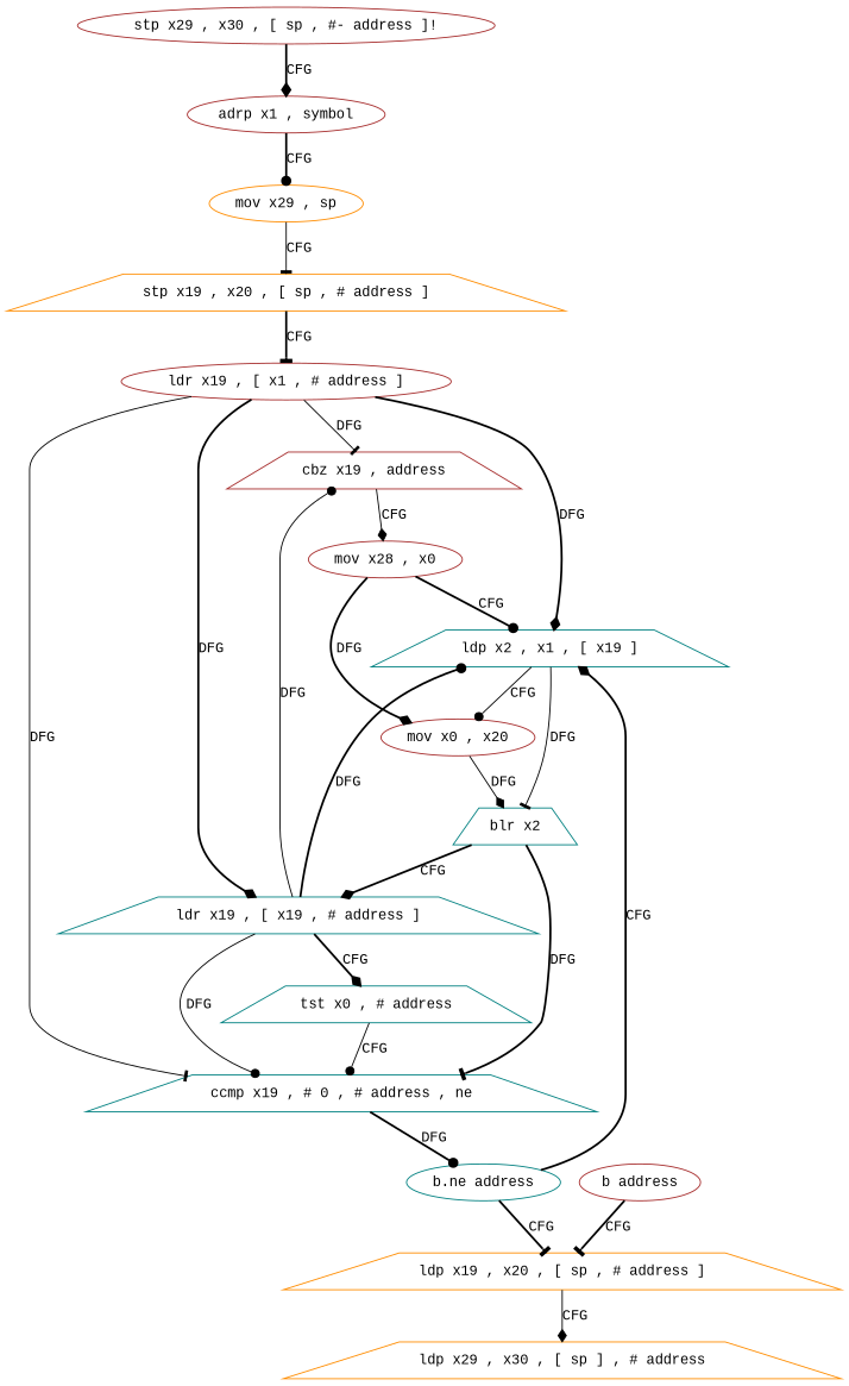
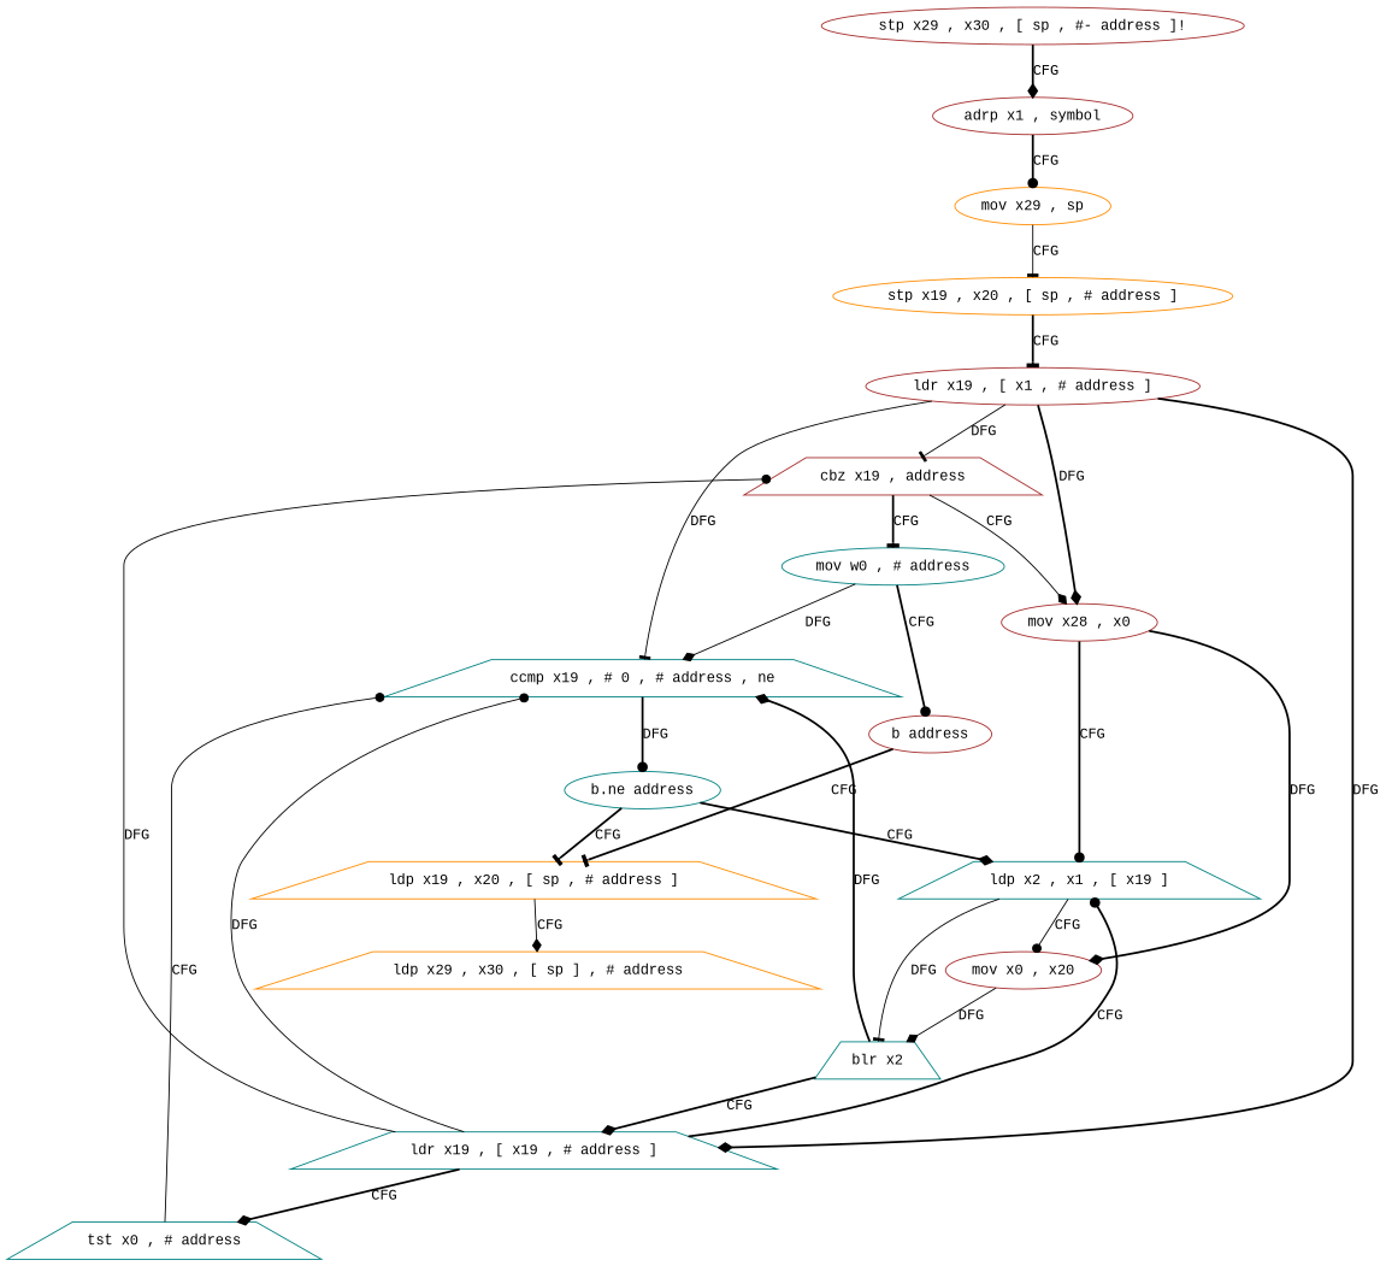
  digraph {
    fontname="Liberation Mono"
    node [color=brown fontname="Liberation Mono" shape=ellipse]
    edge [arrowhead=diamond fontname="Liberation Mono" style=bold]
    n1 [label="stp x29 , x30 , [ sp , #- address ]!"]
    n2 [label="adrp x1 , symbol"]
    n3 [color=darkorange label="mov x29 , sp"]
-   n4 [color=darkorange label="stp x19 , x20 , [ sp , # address ]" shape=trapezium]
+   n4 [color=darkorange label="stp x19 , x20 , [ sp , # address ]"]
    n5 [label="ldr x19 , [ x1 , # address ]"]
    n6 [label="cbz x19 , address" shape=trapezium]
    n7 [color=teal label="ldp x2 , x1 , [ x19 ]" shape=trapezium]
    n8 [color=teal label="ldr x19 , [ x19 , # address ]" shape=trapezium]
    n9 [color=teal label="ccmp x19 , # 0 , # address , ne" shape=trapezium]
+   n10 [color=teal label="mov w0 , # address"]
    n11 [label="mov x28 , x0"]
    n12 [label="mov x0 , x20"]
    n13 [color=teal label="blr x2" shape=trapezium]
    n14 [color=teal label="tst x0 , # address" shape=trapezium]
    n15 [color=teal label="b.ne address"]
    n16 [label="b address"]
    n17 [color=darkorange label="ldp x19 , x20 , [ sp , # address ]" shape=trapezium]
    n18 [color=darkorange label="ldp x29 , x30 , [ sp ] , # address" shape=trapezium]
    n1 -> n2 [label=CFG]
    n2 -> n3 [arrowhead=dot label=CFG]
    n3 -> n4 [arrowhead=tee label=CFG style=solid]
    n4 -> n5 [arrowhead=tee label=CFG]
    n5 -> n6 [arrowhead=tee label=DFG style=solid]
-   n5 -> n7 [label=DFG]
+   n5 -> n11 [label=DFG]
    n5 -> n8 [label=DFG]
    n5 -> n9 [arrowhead=tee label=DFG style=solid]
+   n6 -> n10 [arrowhead=tee label=CFG]
    n6 -> n11 [label=CFG style=solid]
    n7 -> n12 [arrowhead=dot label=CFG style=solid]
    n7 -> n13 [arrowhead=tee label=DFG style=solid]
    n8 -> n6 [arrowhead=dot label=DFG style=solid]
-   n8 -> n7 [arrowhead=dot label=DFG]
+   n8 -> n7 [arrowhead=dot label=CFG]
    n8 -> n9 [arrowhead=dot label=DFG style=solid]
    n8 -> n14 [label=CFG]
    n9 -> n15 [arrowhead=dot label=DFG]
+   n10 -> n9 [label=DFG style=solid]
+   n10 -> n16 [arrowhead=dot label=CFG]
    n11 -> n7 [arrowhead=dot label=CFG]
    n11 -> n12 [label=DFG]
    n12 -> n13 [label=DFG style=solid]
    n13 -> n8 [label=CFG]
-   n13 -> n9 [arrowhead=tee label=DFG]
+   n13 -> n9 [label=DFG]
    n14 -> n9 [arrowhead=dot label=CFG style=solid]
    n15 -> n7 [label=CFG]
    n15 -> n17 [arrowhead=tee label=CFG]
    n16 -> n17 [arrowhead=tee label=CFG]
    n17 -> n18 [label=CFG style=solid]
  }
